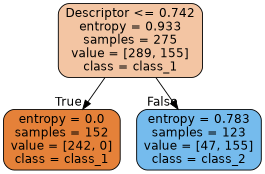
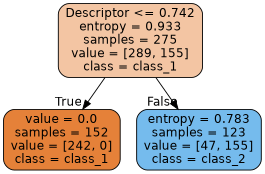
  digraph {
    node [color=black fontname=helvetica shape=box style="filled, rounded"]
    edge [fontname=helvetica labeldistance=2.5]
    n1 [fillcolor="#f3c5a3" label="Descriptor <= 0.742\nentropy = 0.933\nsamples = 275\nvalue = [289, 155]\nclass = class_1"]
-   n2 [fillcolor="#e58139" label="entropy = 0.0\nsamples = 152\nvalue = [242, 0]\nclass = class_1"]
+   n2 [fillcolor="#e58139" label="value = 0.0\nsamples = 152\nvalue = [242, 0]\nclass = class_1"]
    n3 [fillcolor="#75bbed" label="entropy = 0.783\nsamples = 123\nvalue = [47, 155]\nclass = class_2"]
    n1 -> n2 [headlabel=True labelangle=45]
    n1 -> n3 [headlabel=False labelangle=-45]
  }
